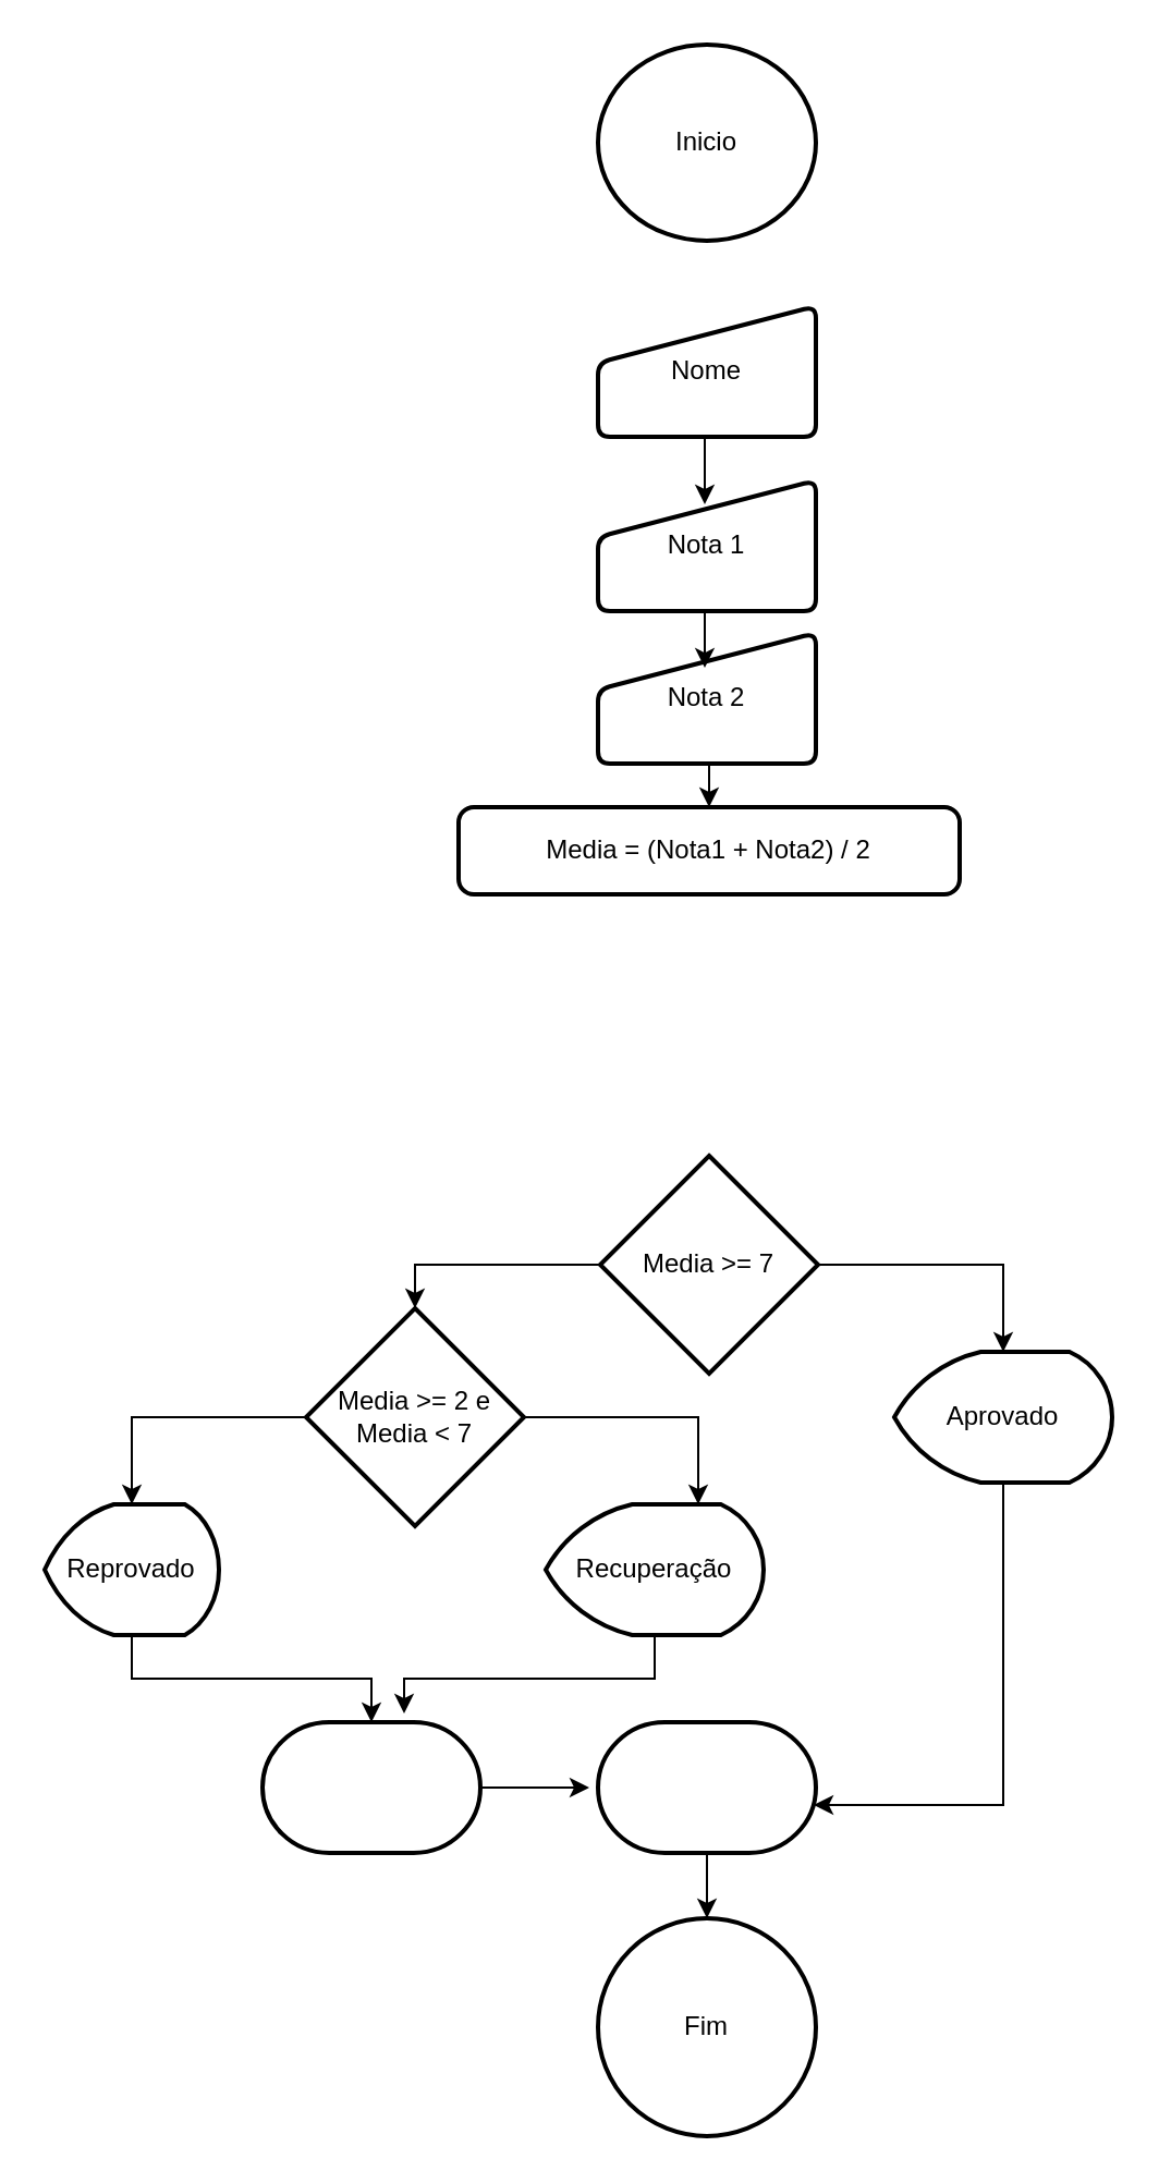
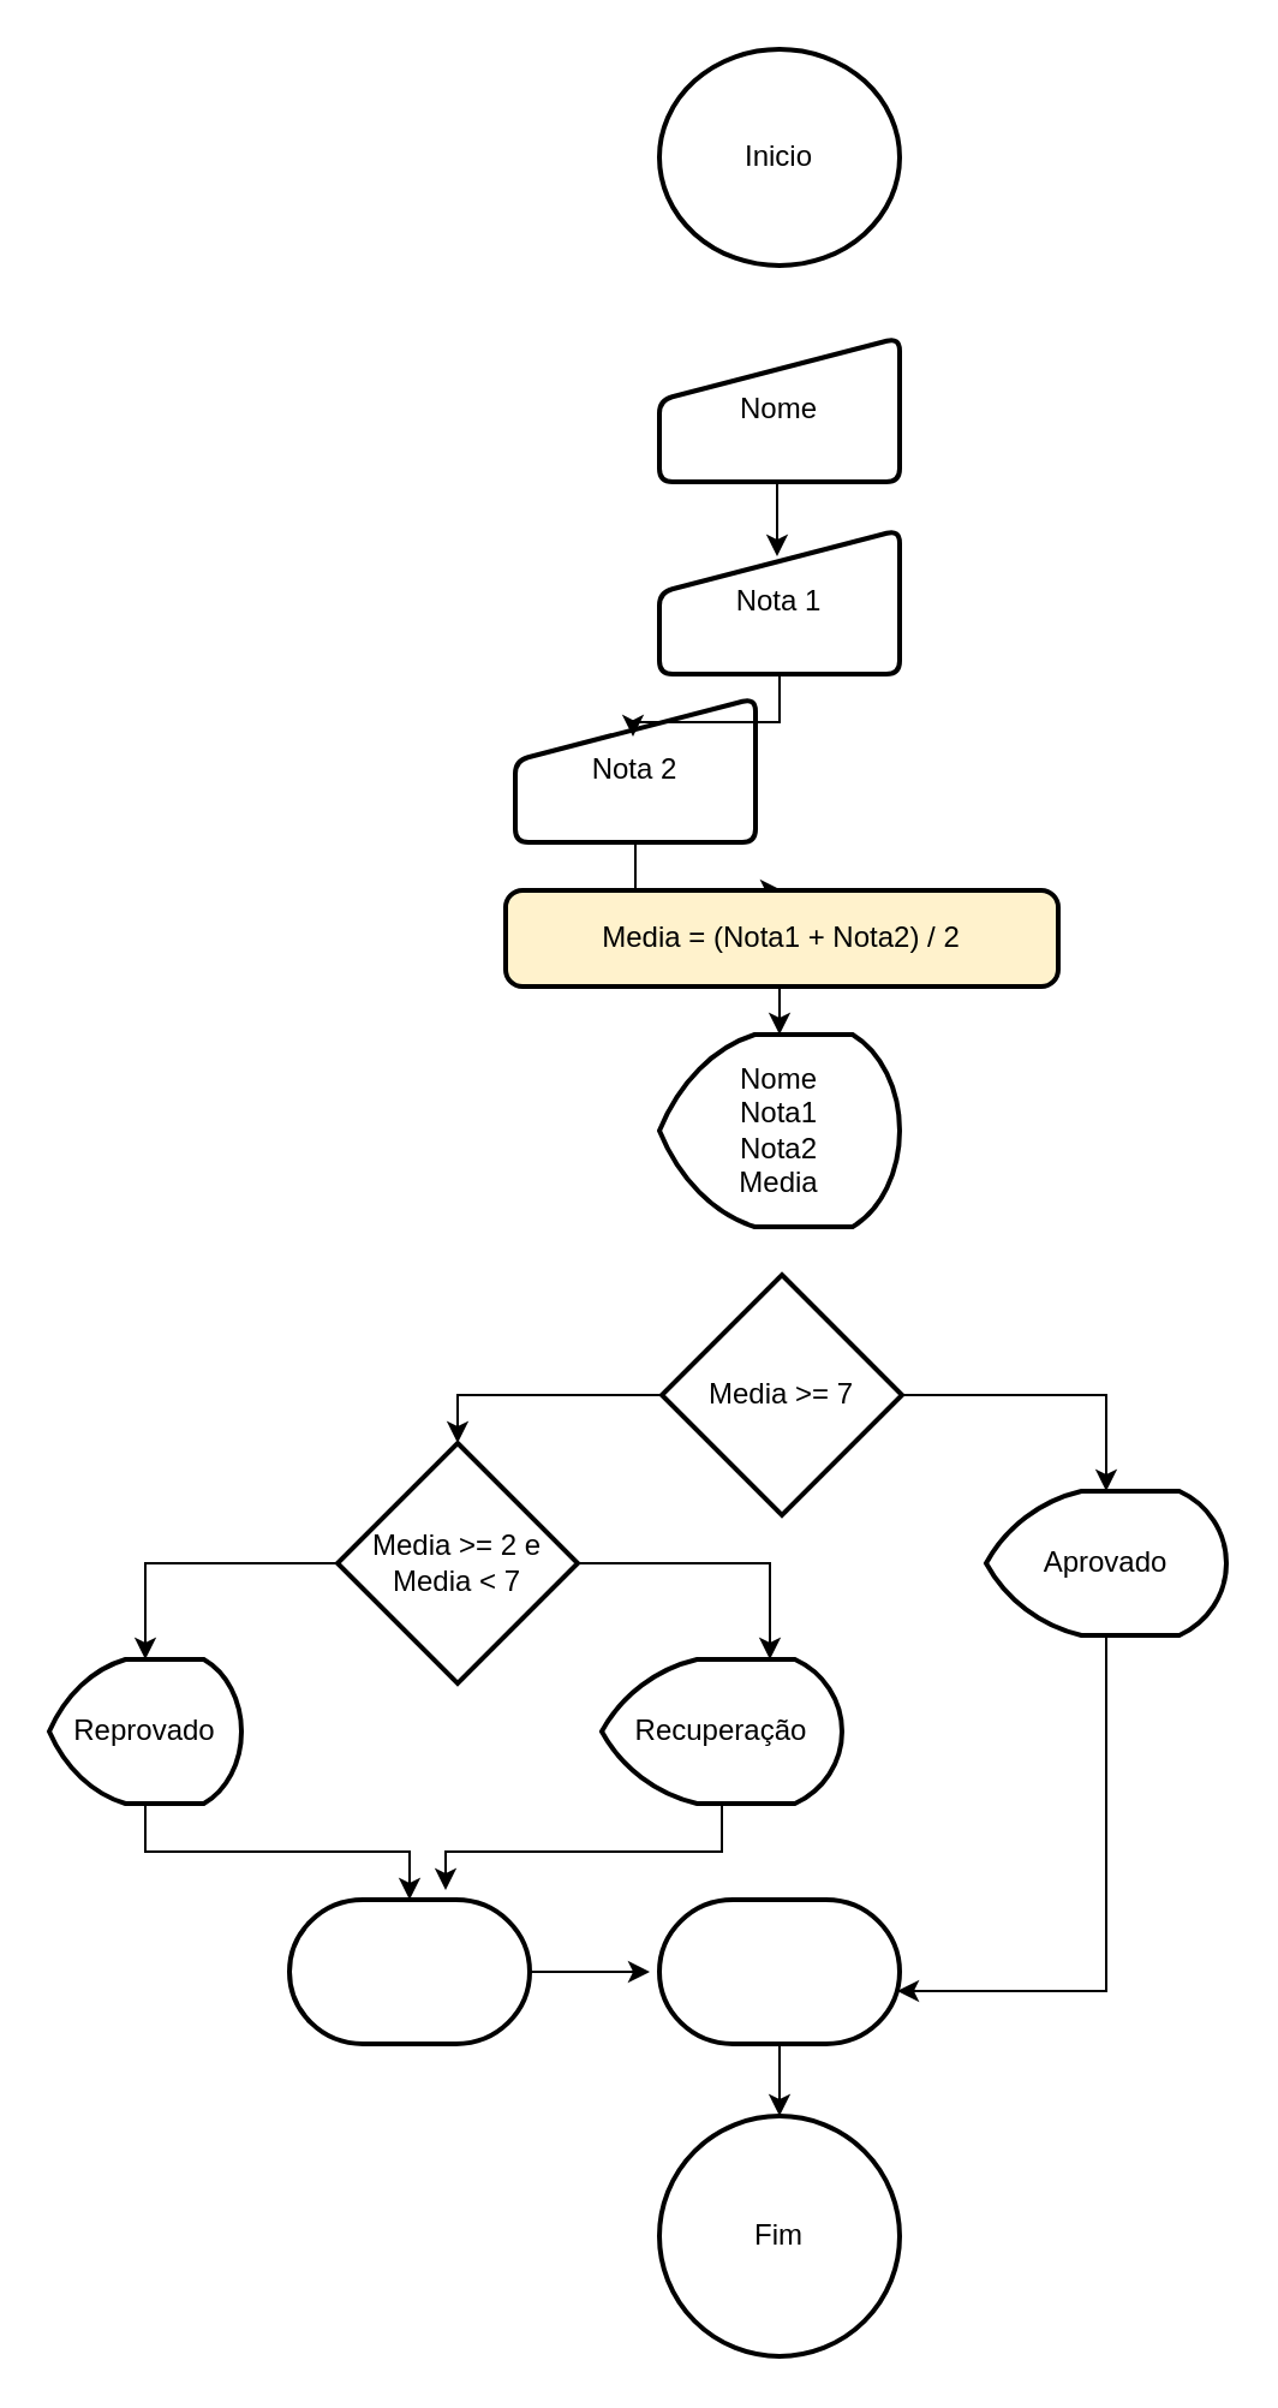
  <mxCell id="0" />
  <mxCell id="1" parent="0" />
  <mxCell id="2" value="Inicio" style="strokeWidth=2;html=1;shape=mxgraph.flowchart.start_2;whiteSpace=wrap;" vertex="1" parent="1"><mxGeometry x="274" y="20" width="100" height="90" as="geometry" /></mxCell>
  <mxCell id="3" value="Fim" style="strokeWidth=2;html=1;shape=mxgraph.flowchart.start_2;whiteSpace=wrap;" vertex="1" parent="1"><mxGeometry x="274" y="880" width="100" height="100" as="geometry" /></mxCell>
  <mxCell id="4" value="Nome" style="html=1;strokeWidth=2;shape=manualInput;whiteSpace=wrap;rounded=1;size=26;arcSize=11;" vertex="1" parent="1"><mxGeometry x="274" y="140" width="100" height="60" as="geometry" /></mxCell>
  <mxCell id="5" value="Nota 1" style="html=1;strokeWidth=2;shape=manualInput;whiteSpace=wrap;rounded=1;size=26;arcSize=11;" vertex="1" parent="1"><mxGeometry x="274" y="220" width="100" height="60" as="geometry" /></mxCell>
  <mxCell id="6" style="edgeStyle=orthogonalEdgeStyle;rounded=0;orthogonalLoop=1;jettySize=auto;html=1;exitX=0.5;exitY=1;exitDx=0;exitDy=0;entryX=0.5;entryY=0;entryDx=0;entryDy=0;" edge="1" parent="1" source="7" target="8"><mxGeometry relative="1" as="geometry" /></mxCell>
- <mxCell id="7" value="Nota 2" style="html=1;strokeWidth=2;shape=manualInput;whiteSpace=wrap;rounded=1;size=26;arcSize=11;" vertex="1" parent="1"><mxGeometry x="274" y="290" width="100" height="60" as="geometry" /></mxCell>
- <mxCell id="8" value="Media = (Nota1 + Nota2) / 2" style="rounded=1;whiteSpace=wrap;html=1;absoluteArcSize=1;arcSize=14;strokeWidth=2;" vertex="1" parent="1"><mxGeometry x="210" y="370" width="230" height="40" as="geometry" /></mxCell>
+ <mxCell id="7" value="Nota 2" style="html=1;strokeWidth=2;shape=manualInput;whiteSpace=wrap;rounded=1;size=26;arcSize=11;" vertex="1" parent="1"><mxGeometry x="214" y="290" width="100" height="60" as="geometry" /></mxCell>
+ <mxCell id="8" value="Media = (Nota1 + Nota2) / 2" style="rounded=1;whiteSpace=wrap;html=1;absoluteArcSize=1;arcSize=14;strokeWidth=2;fillColor=#fff2cc;" vertex="1" parent="1"><mxGeometry x="210" y="370" width="230" height="40" as="geometry" /></mxCell>
+ <mxCell id="9" value="Nome&lt;br&gt;Nota1&lt;br&gt;Nota2&lt;br&gt;Media" style="strokeWidth=2;html=1;shape=mxgraph.flowchart.display;whiteSpace=wrap;" vertex="1" parent="1"><mxGeometry x="274" y="430" width="100" height="80" as="geometry" /></mxCell>
  <mxCell id="10" style="edgeStyle=orthogonalEdgeStyle;rounded=0;orthogonalLoop=1;jettySize=auto;html=1;exitX=0.5;exitY=1;exitDx=0;exitDy=0;entryX=0.49;entryY=0.183;entryDx=0;entryDy=0;entryPerimeter=0;" edge="1" parent="1" source="4" target="5"><mxGeometry relative="1" as="geometry" /></mxCell>
  <mxCell id="11" style="edgeStyle=orthogonalEdgeStyle;rounded=0;orthogonalLoop=1;jettySize=auto;html=1;exitX=0.5;exitY=1;exitDx=0;exitDy=0;entryX=0.49;entryY=0.267;entryDx=0;entryDy=0;entryPerimeter=0;" edge="1" parent="1" source="5" target="7"><mxGeometry relative="1" as="geometry" /></mxCell>
+ <mxCell id="12" style="edgeStyle=orthogonalEdgeStyle;rounded=0;orthogonalLoop=1;jettySize=auto;html=1;exitX=0.5;exitY=1;exitDx=0;exitDy=0;entryX=0.5;entryY=0;entryDx=0;entryDy=0;entryPerimeter=0;" edge="1" parent="1" source="8" target="9"><mxGeometry relative="1" as="geometry" /></mxCell>
  <mxCell id="13" style="edgeStyle=orthogonalEdgeStyle;rounded=0;orthogonalLoop=1;jettySize=auto;html=1;entryX=0.5;entryY=0;entryDx=0;entryDy=0;entryPerimeter=0;" edge="1" parent="1" source="15" target="16"><mxGeometry relative="1" as="geometry"><mxPoint x="460" y="580" as="targetPoint" /></mxGeometry></mxCell>
  <mxCell id="14" style="edgeStyle=orthogonalEdgeStyle;rounded=0;orthogonalLoop=1;jettySize=auto;html=1;entryX=0.5;entryY=0;entryDx=0;entryDy=0;entryPerimeter=0;" edge="1" parent="1" source="15" target="18"><mxGeometry relative="1" as="geometry"><mxPoint x="190" y="580" as="targetPoint" /></mxGeometry></mxCell>
  <mxCell id="15" value="Media &amp;gt;= 7" style="strokeWidth=2;html=1;shape=mxgraph.flowchart.decision;whiteSpace=wrap;" vertex="1" parent="1"><mxGeometry x="275" y="530" width="100" height="100" as="geometry" /></mxCell>
  <mxCell id="16" value="Aprovado" style="strokeWidth=2;html=1;shape=mxgraph.flowchart.display;whiteSpace=wrap;" vertex="1" parent="1"><mxGeometry x="410" y="620" width="100" height="60" as="geometry" /></mxCell>
  <mxCell id="17" style="edgeStyle=orthogonalEdgeStyle;rounded=0;orthogonalLoop=1;jettySize=auto;html=1;entryX=0.5;entryY=0;entryDx=0;entryDy=0;entryPerimeter=0;" edge="1" parent="1" source="18" target="22"><mxGeometry relative="1" as="geometry"><mxPoint x="80" y="650" as="targetPoint" /></mxGeometry></mxCell>
  <mxCell id="18" value="Media &amp;gt;= 2 e Media &amp;lt; 7" style="strokeWidth=2;html=1;shape=mxgraph.flowchart.decision;whiteSpace=wrap;" vertex="1" parent="1"><mxGeometry x="140" y="600" width="100" height="100" as="geometry" /></mxCell>
  <mxCell id="19" value="Recuperação" style="strokeWidth=2;html=1;shape=mxgraph.flowchart.display;whiteSpace=wrap;" vertex="1" parent="1"><mxGeometry x="250" y="690" width="100" height="60" as="geometry" /></mxCell>
  <mxCell id="20" style="edgeStyle=orthogonalEdgeStyle;rounded=0;orthogonalLoop=1;jettySize=auto;html=1;exitX=1;exitY=0.5;exitDx=0;exitDy=0;exitPerimeter=0;entryX=0.7;entryY=0;entryDx=0;entryDy=0;entryPerimeter=0;" edge="1" parent="1" source="18" target="19"><mxGeometry relative="1" as="geometry" /></mxCell>
  <mxCell id="21" style="edgeStyle=orthogonalEdgeStyle;rounded=0;orthogonalLoop=1;jettySize=auto;html=1;exitX=0.5;exitY=1;exitDx=0;exitDy=0;exitPerimeter=0;" edge="1" parent="1" source="22" target="28"><mxGeometry relative="1" as="geometry" /></mxCell>
  <mxCell id="22" value="Reprovado" style="strokeWidth=2;html=1;shape=mxgraph.flowchart.display;whiteSpace=wrap;" vertex="1" parent="1"><mxGeometry x="20" y="690" width="80" height="60" as="geometry" /></mxCell>
  <mxCell id="23" style="edgeStyle=orthogonalEdgeStyle;rounded=0;orthogonalLoop=1;jettySize=auto;html=1;exitX=0.5;exitY=1;exitDx=0;exitDy=0;exitPerimeter=0;" edge="1" parent="1" source="24" target="3"><mxGeometry relative="1" as="geometry" /></mxCell>
  <mxCell id="24" value="" style="strokeWidth=2;html=1;shape=mxgraph.flowchart.terminator;whiteSpace=wrap;" vertex="1" parent="1"><mxGeometry x="274" y="790" width="100" height="60" as="geometry" /></mxCell>
  <mxCell id="25" style="edgeStyle=orthogonalEdgeStyle;rounded=0;orthogonalLoop=1;jettySize=auto;html=1;exitX=0.5;exitY=1;exitDx=0;exitDy=0;exitPerimeter=0;entryX=0.99;entryY=0.633;entryDx=0;entryDy=0;entryPerimeter=0;" edge="1" parent="1" source="16" target="24"><mxGeometry relative="1" as="geometry" /></mxCell>
  <mxCell id="26" style="edgeStyle=orthogonalEdgeStyle;rounded=0;orthogonalLoop=1;jettySize=auto;html=1;exitX=0.5;exitY=1;exitDx=0;exitDy=0;exitPerimeter=0;entryX=0.65;entryY=-0.067;entryDx=0;entryDy=0;entryPerimeter=0;" edge="1" parent="1" source="19" target="28"><mxGeometry relative="1" as="geometry" /></mxCell>
  <mxCell id="27" style="edgeStyle=orthogonalEdgeStyle;rounded=0;orthogonalLoop=1;jettySize=auto;html=1;" edge="1" parent="1" source="28"><mxGeometry relative="1" as="geometry"><mxPoint x="270" y="820" as="targetPoint" /></mxGeometry></mxCell>
  <mxCell id="28" value="" style="strokeWidth=2;html=1;shape=mxgraph.flowchart.terminator;whiteSpace=wrap;" vertex="1" parent="1"><mxGeometry x="120" y="790" width="100" height="60" as="geometry" /></mxCell>
